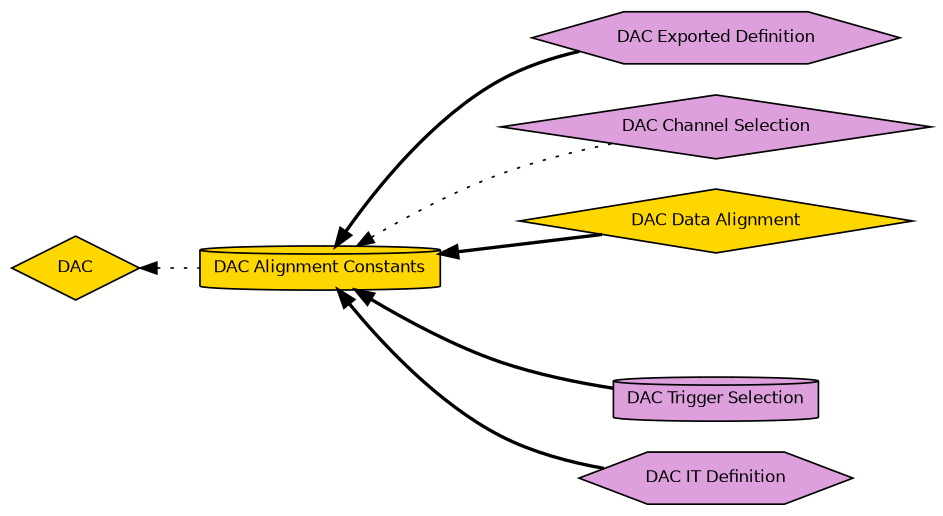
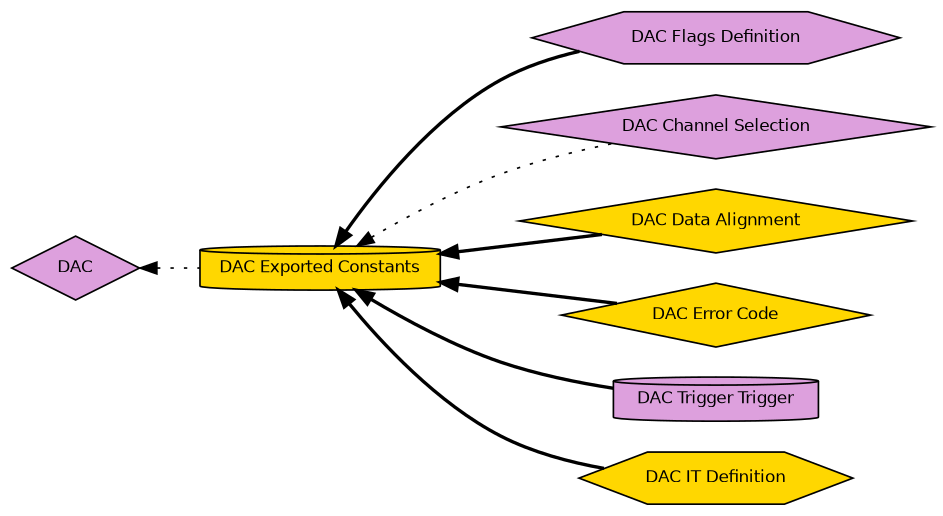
  digraph {
    rankdir=LR
    node [color=black fillcolor=gold fontname=Helvetica fontsize=10 shape=diamond style=filled]
    edge [dir=back fontname=Helvetica fontsize=10 labelfontname=Helvetica labelfontsize=10 shape=plaintext style=bold]
-   n1 [fillcolor=plum height=0.2 label="DAC Exported Definition" shape=hexagon width=0.4]
+   n1 [fillcolor=plum height=0.2 label="DAC Flags Definition" shape=hexagon width=0.4]
    n2 [fillcolor=plum height=0.2 label="DAC Channel Selection" width=0.4]
-   n3 [height=0.2 label=DAC width=0.4]
-   n4 [fontcolor=black height=0.2 label="DAC Alignment Constants" shape=cylinder width=0.4]
+   n3 [fillcolor=plum height=0.2 label=DAC width=0.4]
+   n4 [fontcolor=black height=0.2 label="DAC Exported Constants" shape=cylinder width=0.4]
    n5 [height=0.2 label="DAC Data Alignment" width=0.4]
-   n7 [fillcolor=plum height=0.2 label="DAC Trigger Selection" shape=cylinder width=0.4]
-   n8 [fillcolor=plum height=0.2 label="DAC IT Definition" shape=hexagon width=0.4]
+   n6 [height=0.2 label="DAC Error Code" width=0.4]
+   n7 [fillcolor=plum height=0.2 label="DAC Trigger Trigger" shape=cylinder width=0.4]
+   n8 [height=0.2 label="DAC IT Definition" shape=hexagon width=0.4]
    n3 -> n4 [style=dotted]
    n4 -> n1
    n4 -> n2 [style=dotted]
    n4 -> n5
+   n4 -> n6
    n4 -> n7
    n4 -> n8
  }
